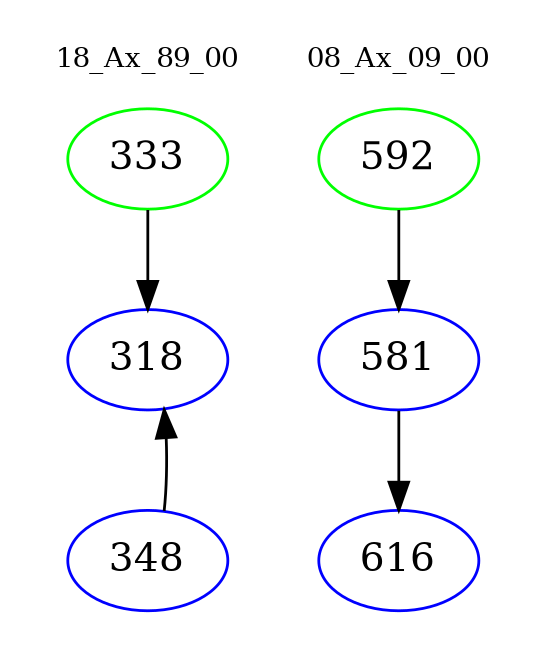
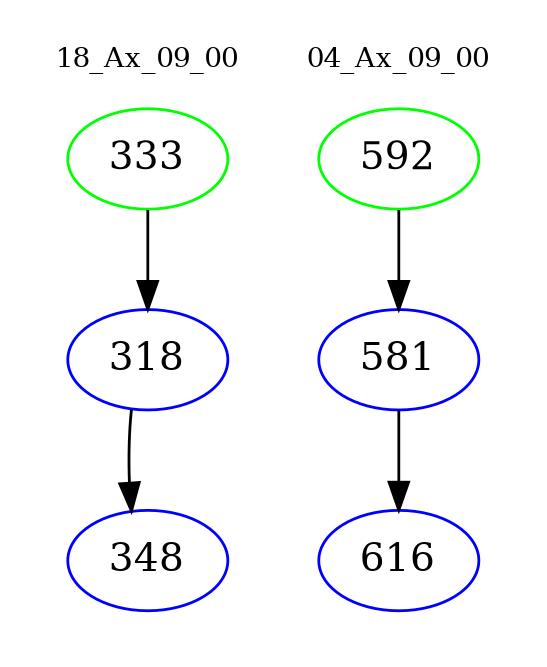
  digraph {
    node [color=blue]
    edge [color=black]
    n1 [color=green label=333]
    n2 [label=318]
    n3 [label=348]
    n4 [color=green label=592]
    n5 [label=581]
    n6 [label=616]
    subgraph cluster_1 {
      color=white
      fontsize=10
-     label="18_Ax_89_00"
+     label="18_Ax_09_00"
      n1
      n2
      n3
    }
    subgraph cluster_2 {
      color=white
      fontsize=10
-     label="08_Ax_09_00"
+     label="04_Ax_09_00"
      n4
      n5
      n6
    }
    n1 -> n2
-   n3 -> n2
+   n2 -> n3
    n4 -> n5
    n5 -> n6
  }
